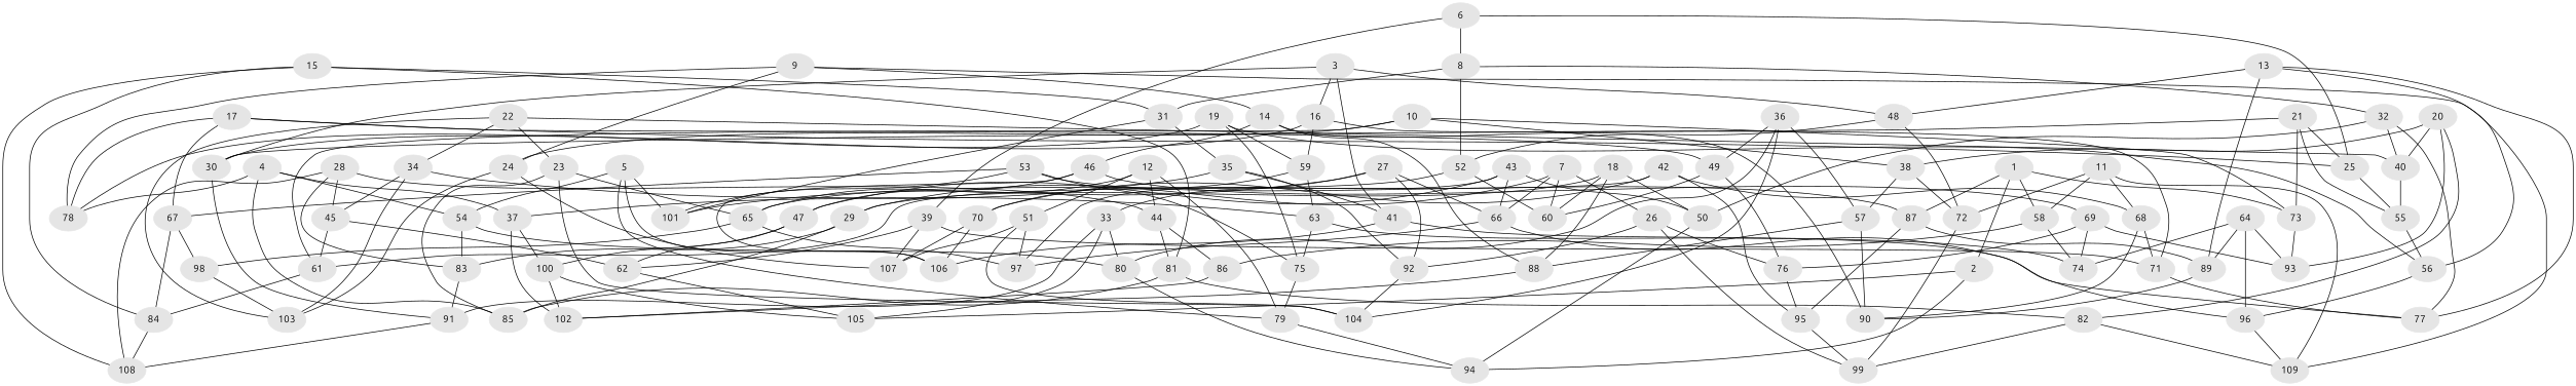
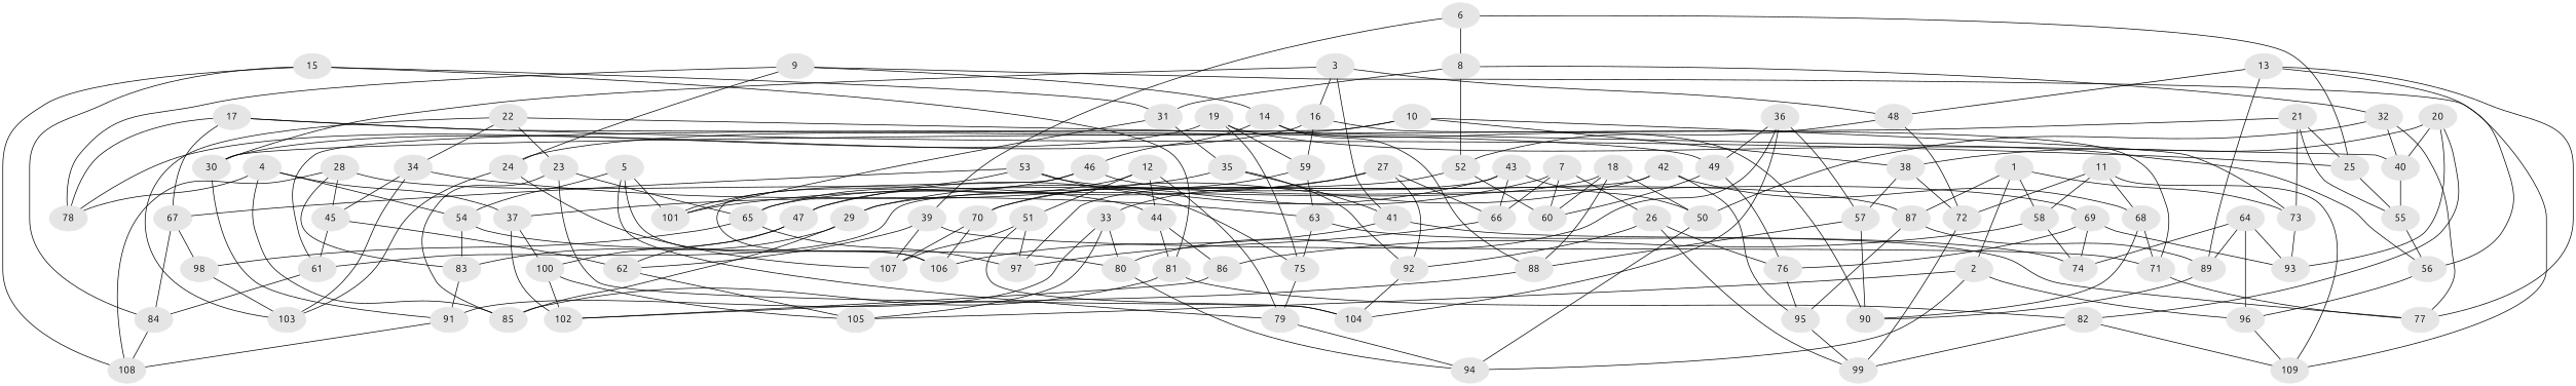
  graph {
    fontname=Ubuntu
    node [color=gray90 fontname=Ubuntu style=filled]
    edge [fontname=Ubuntu]
    1
    2
    58
    73
    87
    94
    96
    105
    86
    74
    93
    89
    95
    109
    3
    16
    30
    41
    48
    59
    71
    91
    106
    52
    72
    4
    37
    54
    78
    85
    100
    102
    83
    80
    5
    79
    101
    6
    8
    25
    39
    31
    32
    55
    107
    62
    7
    26
    29
    60
    66
    76
    92
    99
    97
    35
    77
    50
    40
    65
    9
    14
    24
    46
    88
    90
    103
    10
    38
    61
    57
    84
    11
    68
    12
    44
    51
    81
    104
    98
    13
    56
    47
    69
    15
    108
    82
    63
    70
    17
    49
    67
    18
    19
    75
    20
    21
    22
    23
    34
    45
    27
    33
    28
    36
    42
    43
    53
    64
    1 -- 2
    1 -- 58
    1 -- 73
    1 -- 87
    2 -- 94
-   66 -- 96
+   2 -- 96
    2 -- 105
    58 -- 86
    58 -- 74
    73 -- 93
    87 -- 89
    87 -- 95
    96 -- 109
    86 -- 102
    89 -- 90
    95 -- 99
    3 -- 16
    3 -- 30
    3 -- 41
    3 -- 48
    16 -- 30
    16 -- 59
    16 -- 71
    30 -- 91
    41 -- 74
    41 -- 106
    48 -- 52
    48 -- 72
    59 -- 63
    59 -- 70
    71 -- 77
    91 -- 108
    52 -- 60
    52 -- 65
    72 -- 99
    4 -- 37
    4 -- 54
    4 -- 78
    4 -- 85
    37 -- 100
    37 -- 102
    54 -- 83
    54 -- 80
    100 -- 105
    100 -- 102
    83 -- 91
    80 -- 94
    5 -- 106
    5 -- 54
    5 -- 79
    5 -- 101
    79 -- 94
    6 -- 8
    6 -- 25
    6 -- 39
    8 -- 52
    8 -- 31
    8 -- 32
    25 -- 55
    39 -- 71
    39 -- 107
    39 -- 62
    31 -- 101
    31 -- 35
    32 -- 77
    32 -- 50
    32 -- 40
    55 -- 56
    62 -- 105
    7 -- 26
    7 -- 29
    7 -- 60
    7 -- 66
    26 -- 76
    26 -- 92
    26 -- 99
    29 -- 85
    29 -- 83
    66 -- 97
    76 -- 95
    92 -- 104
    35 -- 41
    35 -- 37
    35 -- 92
    50 -- 94
    40 -- 55
    65 -- 97
    65 -- 98
    9 -- 109
    9 -- 78
    9 -- 14
    9 -- 24
    14 -- 46
    14 -- 88
    14 -- 90
    24 -- 107
    24 -- 103
    46 -- 106
    46 -- 47
    46 -- 69
    88 -- 102
    10 -- 73
    10 -- 24
    10 -- 38
    10 -- 61
    38 -- 72
    38 -- 57
    61 -- 84
    57 -- 88
    57 -- 90
    84 -- 108
    11 -- 58
    11 -- 109
    11 -- 72
    11 -- 68
    68 -- 71
    68 -- 90
    12 -- 79
    12 -- 65
    12 -- 44
    12 -- 51
    44 -- 86
    44 -- 81
    51 -- 107
    51 -- 97
    51 -- 104
    81 -- 85
    81 -- 82
    98 -- 103
    13 -- 89
    13 -- 48
    13 -- 77
    13 -- 56
    56 -- 96
    47 -- 100
    47 -- 62
    69 -- 74
    69 -- 93
    69 -- 76
    15 -- 31
    15 -- 84
    15 -- 81
    15 -- 108
    82 -- 109
    82 -- 99
    63 -- 77
    63 -- 75
    70 -- 106
    70 -- 107
    17 -- 78
    17 -- 25
    17 -- 49
    17 -- 67
    49 -- 60
    49 -- 76
    67 -- 84
    67 -- 98
    18 -- 29
    18 -- 60
    18 -- 50
    18 -- 88
    19 -- 59
    19 -- 78
    19 -- 56
    19 -- 75
    75 -- 79
    20 -- 93
    20 -- 40
    20 -- 38
    20 -- 82
    21 -- 73
    21 -- 30
    21 -- 25
    21 -- 55
    22 -- 40
    22 -- 103
    22 -- 23
    22 -- 34
    23 -- 85
    23 -- 65
    23 -- 104
    34 -- 103
    34 -- 63
    34 -- 45
    45 -- 62
    45 -- 61
    27 -- 101
    27 -- 66
    27 -- 92
    27 -- 33
    33 -- 105
    33 -- 91
    33 -- 80
    28 -- 83
    28 -- 44
    28 -- 108
    28 -- 45
    36 -- 80
    36 -- 57
    36 -- 104
    36 -- 49
    42 -- 95
    42 -- 61
    42 -- 68
    42 -- 70
    43 -- 66
    43 -- 97
    43 -- 50
    43 -- 47
    53 -- 87
    53 -- 101
    53 -- 67
    53 -- 75
    64 -- 96
    64 -- 74
    64 -- 93
    64 -- 89
  }
